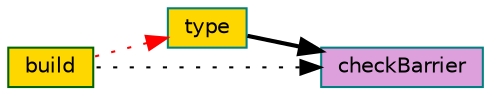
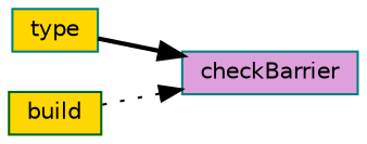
  digraph {
    rankdir=RL
    node [color=teal fillcolor=gold fontname=Helvetica fontsize=10 shape=box style=filled]
    edge [color=black dir=back fontname=Helvetica fontsize=10 labelfontname=Helvetica labelfontsize=10 style=dotted]
    n1 [fontcolor=black height=0.2 label=type width=0.4]
    n2 [color=darkgreen height=0.2 label=build width=0.4]
    n3 [fillcolor=plum height=0.2 label=checkBarrier width=0.4]
-   n1 -> n2 [color=red]
    n3 -> n1 [style=bold]
    n3 -> n2
  }
